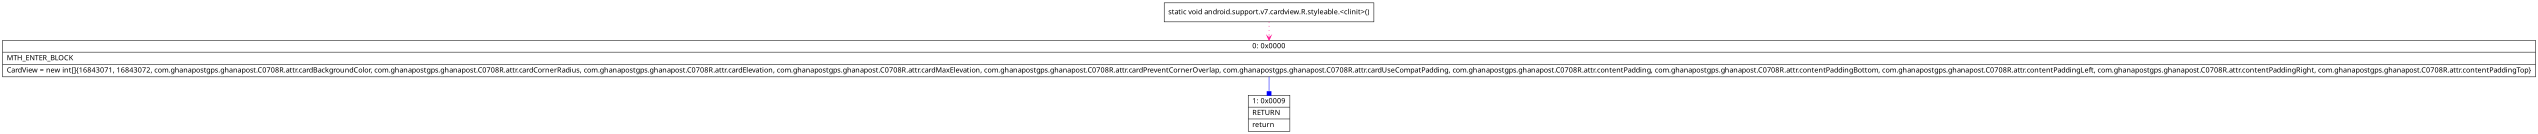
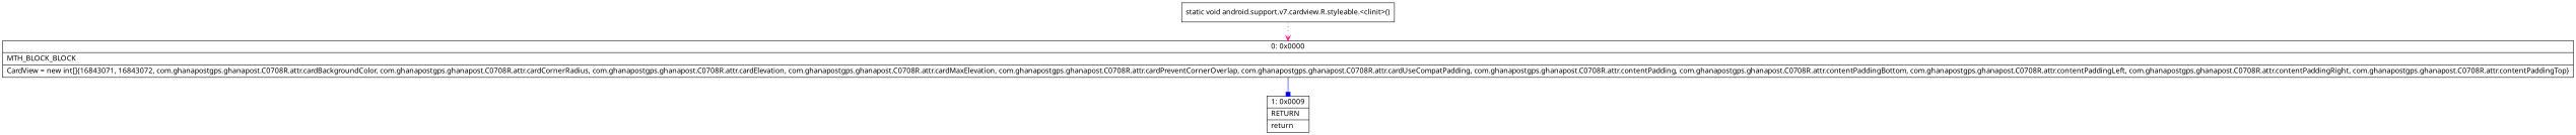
  digraph {
    fontname="Noto Sans"
    node [shape=record fontname="Noto Sans"]
    edge [fontname="Noto Sans"]
-   n1 [label="{0\:\ 0x0000|MTH_ENTER_BLOCK\l|CardView = new int[]\{16843071, 16843072, com.ghanapostgps.ghanapost.C0708R.attr.cardBackgroundColor, com.ghanapostgps.ghanapost.C0708R.attr.cardCornerRadius, com.ghanapostgps.ghanapost.C0708R.attr.cardElevation, com.ghanapostgps.ghanapost.C0708R.attr.cardMaxElevation, com.ghanapostgps.ghanapost.C0708R.attr.cardPreventCornerOverlap, com.ghanapostgps.ghanapost.C0708R.attr.cardUseCompatPadding, com.ghanapostgps.ghanapost.C0708R.attr.contentPadding, com.ghanapostgps.ghanapost.C0708R.attr.contentPaddingBottom, com.ghanapostgps.ghanapost.C0708R.attr.contentPaddingLeft, com.ghanapostgps.ghanapost.C0708R.attr.contentPaddingRight, com.ghanapostgps.ghanapost.C0708R.attr.contentPaddingTop\}\l}"]
+   n1 [label="{0\:\ 0x0000|MTH_BLOCK_BLOCK\l|CardView = new int[]\{16843071, 16843072, com.ghanapostgps.ghanapost.C0708R.attr.cardBackgroundColor, com.ghanapostgps.ghanapost.C0708R.attr.cardCornerRadius, com.ghanapostgps.ghanapost.C0708R.attr.cardElevation, com.ghanapostgps.ghanapost.C0708R.attr.cardMaxElevation, com.ghanapostgps.ghanapost.C0708R.attr.cardPreventCornerOverlap, com.ghanapostgps.ghanapost.C0708R.attr.cardUseCompatPadding, com.ghanapostgps.ghanapost.C0708R.attr.contentPadding, com.ghanapostgps.ghanapost.C0708R.attr.contentPaddingBottom, com.ghanapostgps.ghanapost.C0708R.attr.contentPaddingLeft, com.ghanapostgps.ghanapost.C0708R.attr.contentPaddingRight, com.ghanapostgps.ghanapost.C0708R.attr.contentPaddingTop\}\l}"]
    n2 [label="{1\:\ 0x0009|RETURN\l|return\l}"]
    n3 [label="{static void android.support.v7.cardview.R.styleable.\<clinit\>() }"]
    n1 -> n2 [color=blue style=solid arrowhead=box]
    n3 -> n1 [color=deeppink style=dotted arrowhead=vee]
  }
